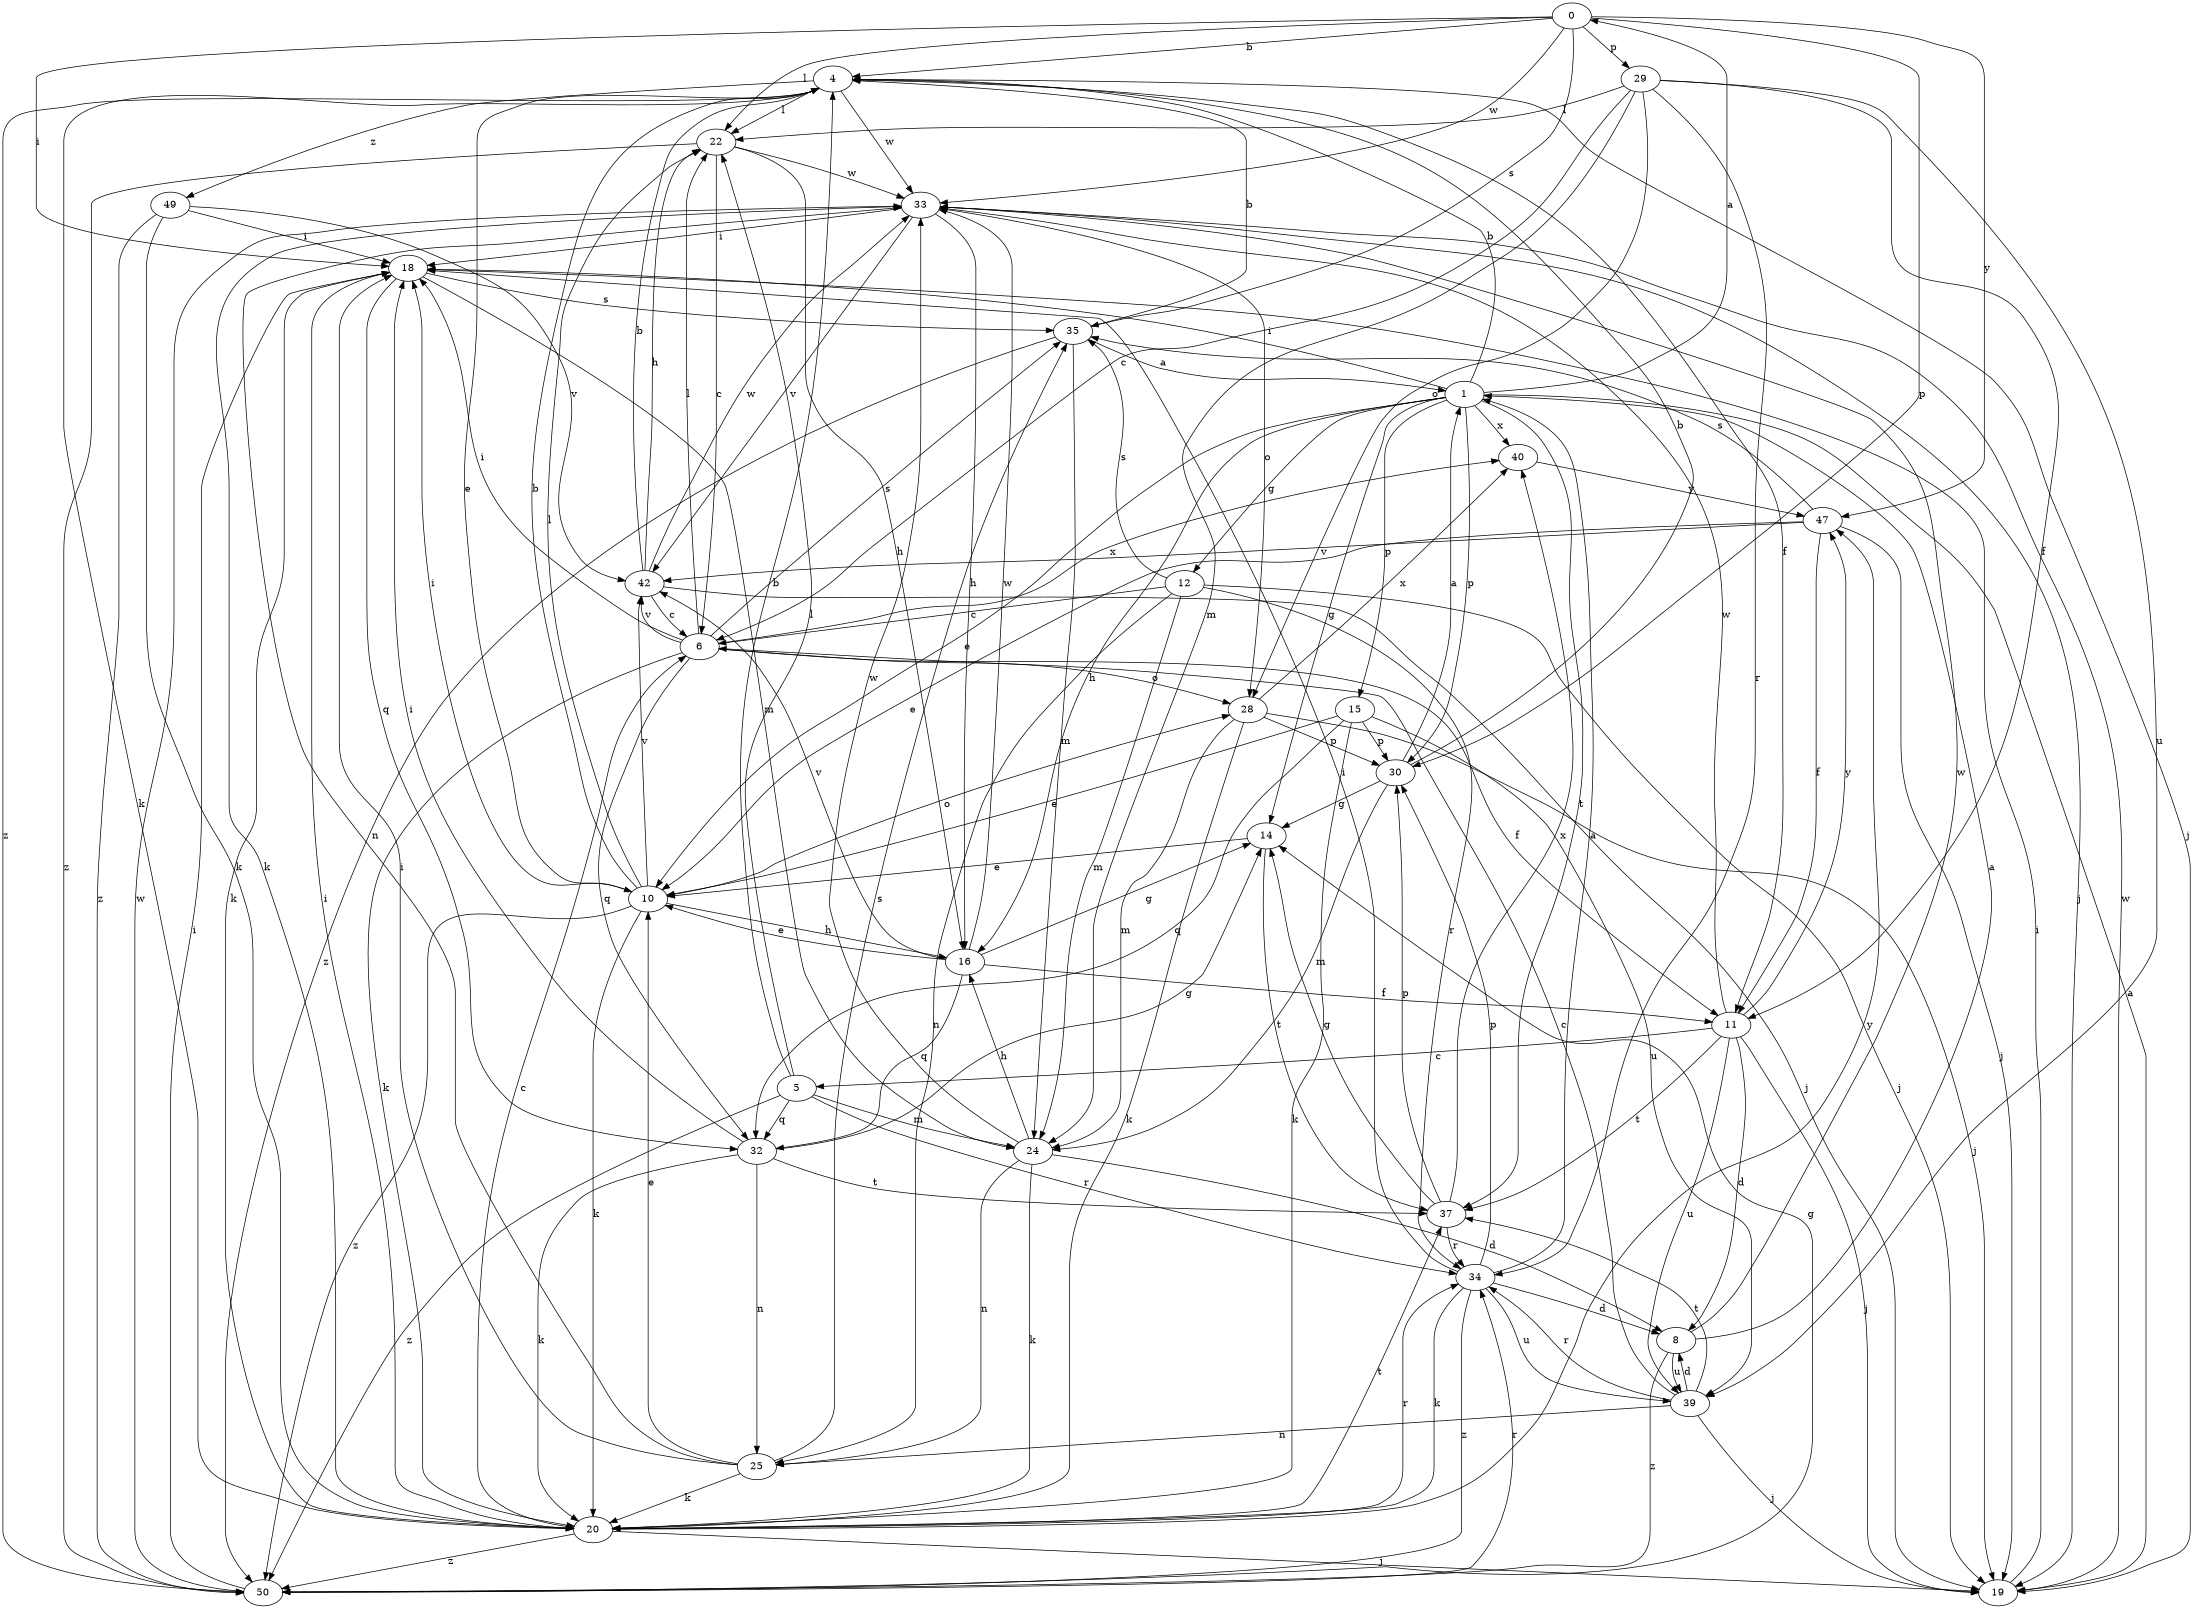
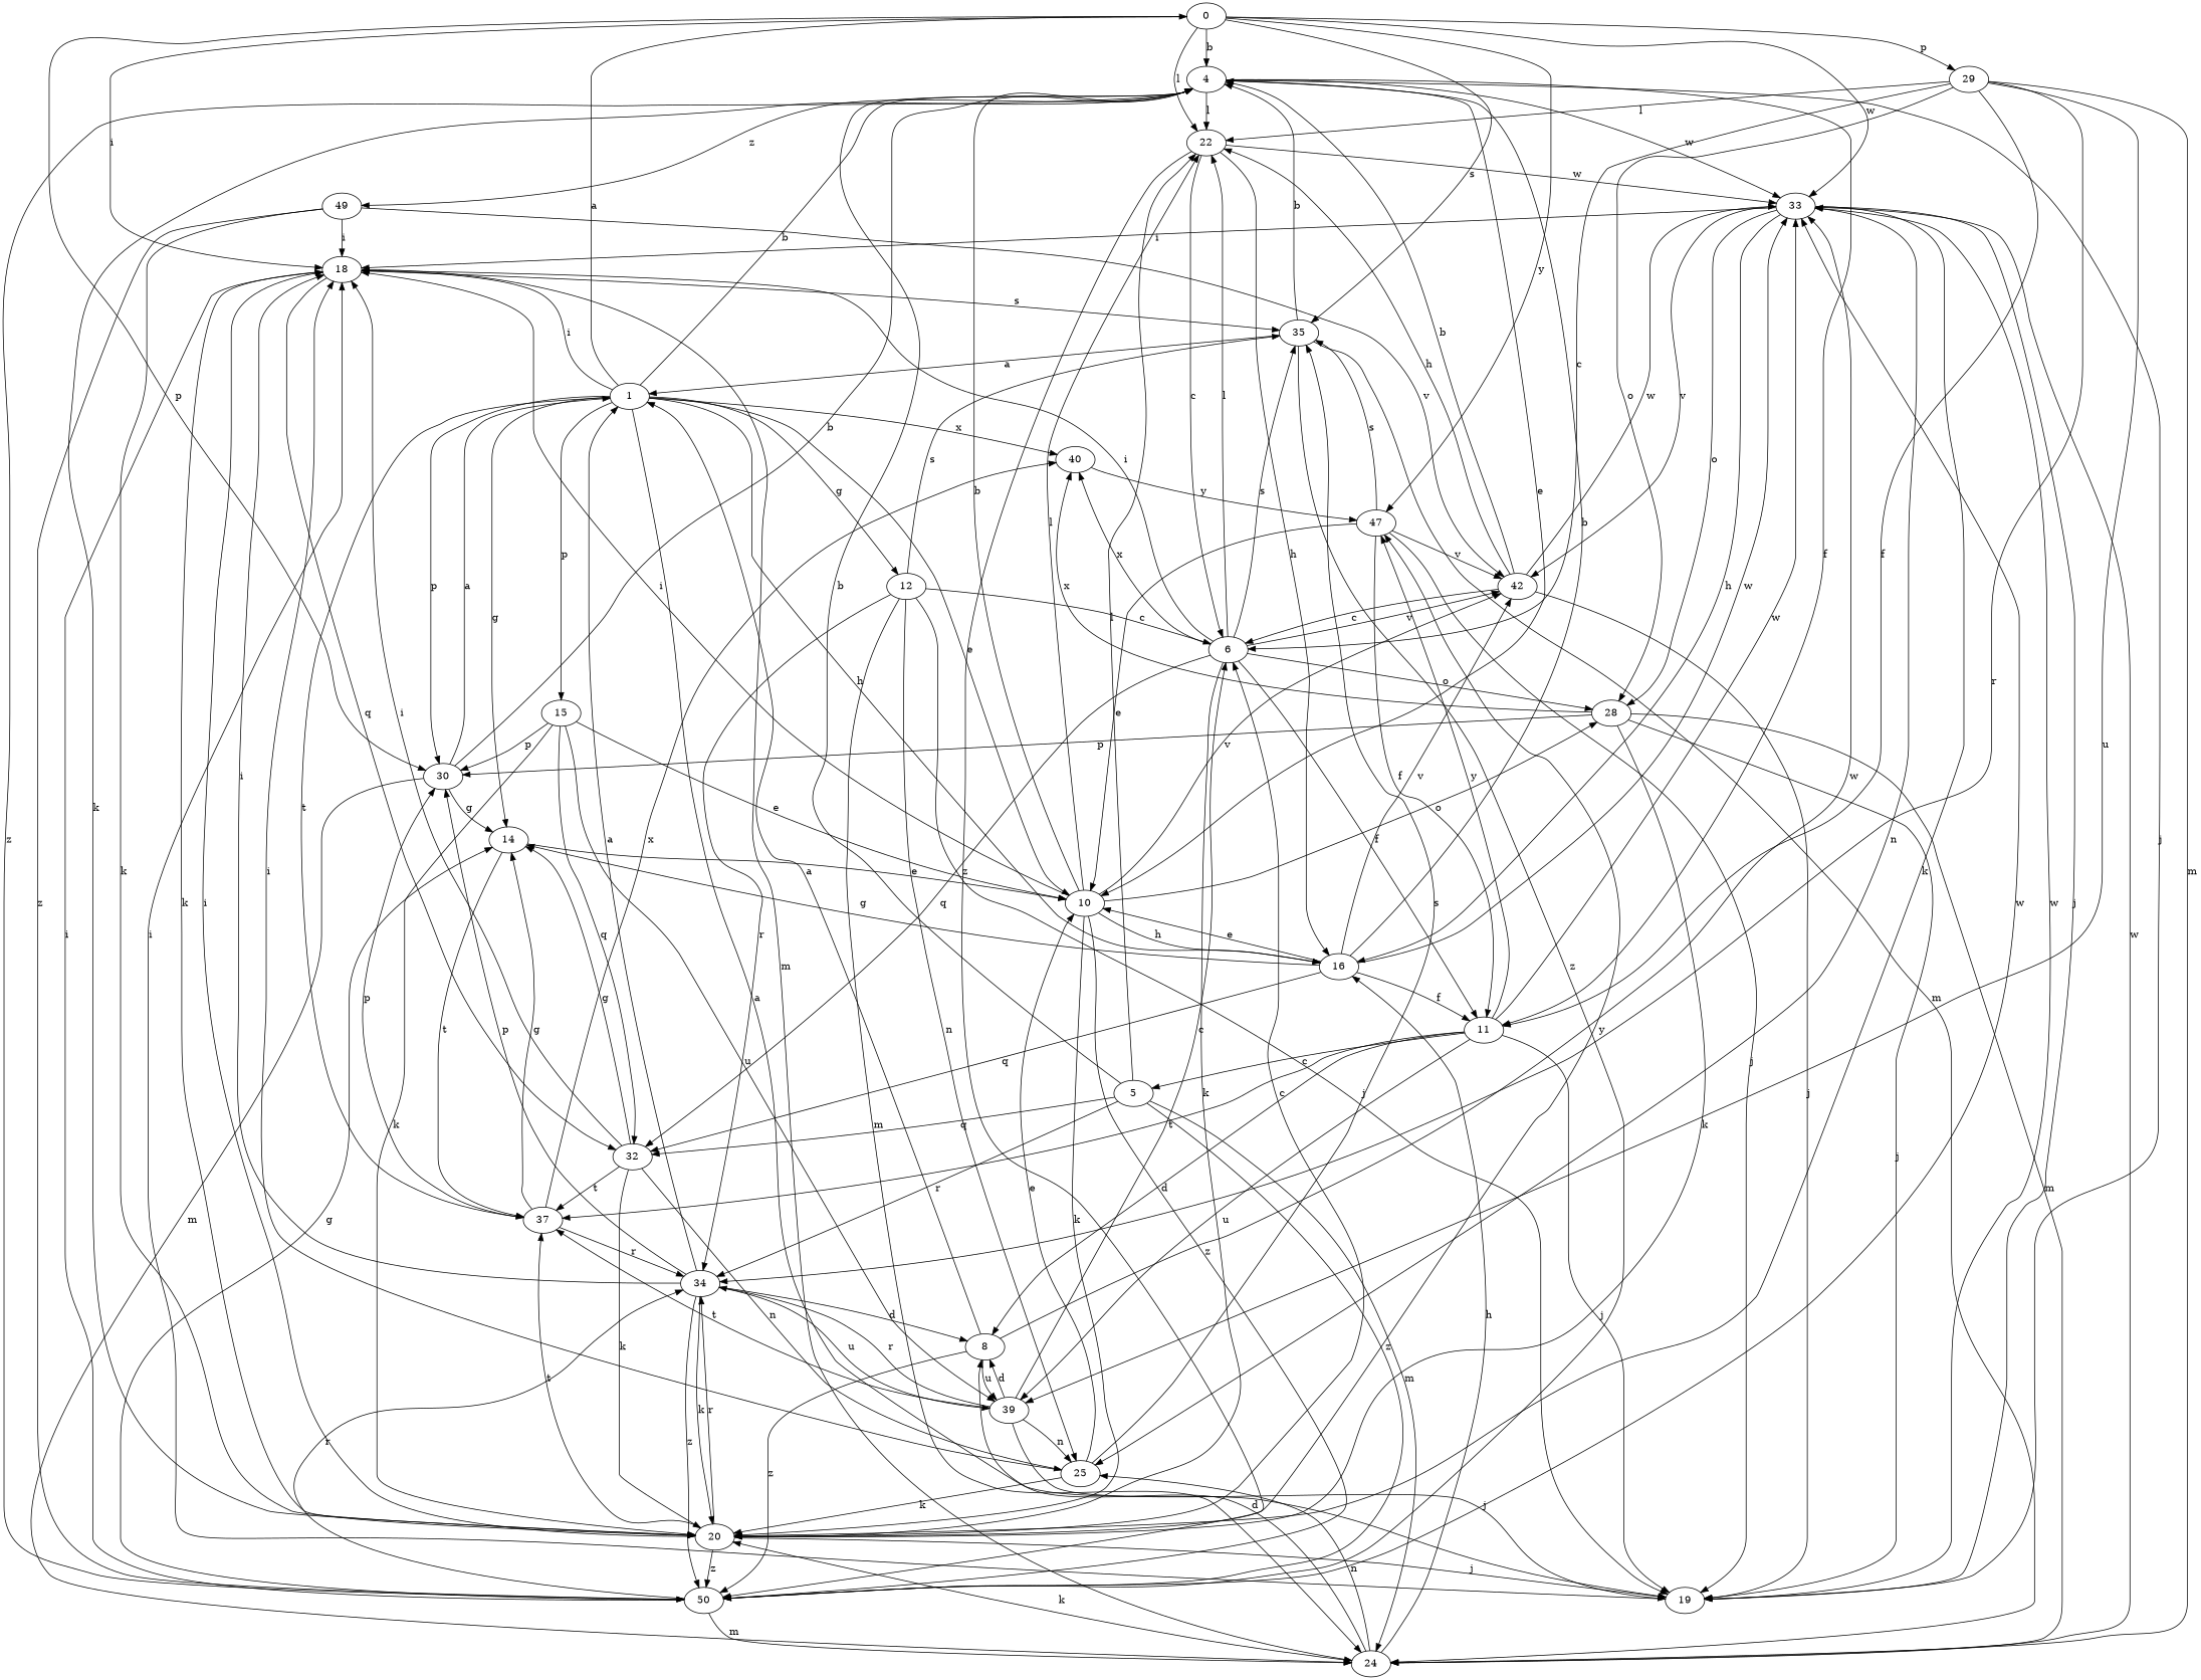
  strict digraph {
    0
    4
    18
    22
    29
    30
    35
    n8 [label=33]
    47
    10
    11
    19
    20
    49
    50
    24
    32
    16
    6
    34
    28
    39
    1
    14
    42
    25
    12
    15
    37
    n30 [label=40]
    5
    8
    0 -> 4 [label=b]
    0 -> 18 [label=i]
    0 -> 22 [label=l]
    0 -> 29 [label=p]
    0 -> 30 [label=p]
    0 -> 35 [label=s]
    0 -> n8 [label=w]
    0 -> 47 [label=y]
    4 -> 22 [label=l]
    4 -> n8 [label=w]
    4 -> 10 [label=e]
    4 -> 11 [label=f]
    4 -> 19 [label=j]
    4 -> 20 [label=k]
    4 -> 49 [label=z]
    4 -> 50 [label=z]
    18 -> 35 [label=s]
    18 -> 20 [label=k]
    18 -> 24 [label=m]
    18 -> 32 [label=q]
    22 -> n8 [label=w]
    22 -> 50 [label=z]
    22 -> 16 [label=h]
    22 -> 6 [label=c]
    29 -> 22 [label=l]
    29 -> 11 [label=f]
    29 -> 24 [label=m]
    29 -> 6 [label=c]
    29 -> 34 [label=r]
    29 -> 28 [label=o]
    29 -> 39 [label=u]
    30 -> 4 [label=b]
    30 -> 24 [label=m]
    30 -> 1 [label=a]
    30 -> 14 [label=g]
    35 -> 4 [label=b]
    35 -> 50 [label=z]
    35 -> 24 [label=m]
    35 -> 1 [label=a]
    n8 -> 18 [label=i]
    n8 -> 19 [label=j]
    n8 -> 20 [label=k]
    n8 -> 16 [label=h]
    n8 -> 28 [label=o]
    n8 -> 42 [label=v]
-   25 -> n8 [label=n]
+   n8 -> 25 [label=n]
    47 -> 35 [label=s]
    47 -> 10 [label=e]
    47 -> 11 [label=f]
    47 -> 19 [label=j]
    47 -> 42 [label=v]
    10 -> 4 [label=b]
    10 -> 18 [label=i]
    10 -> 22 [label=l]
    10 -> 20 [label=k]
    10 -> 50 [label=z]
    10 -> 16 [label=h]
    10 -> 28 [label=o]
    10 -> 42 [label=v]
    11 -> n8 [label=w]
    11 -> 47 [label=y]
    11 -> 19 [label=j]
    11 -> 39 [label=u]
    11 -> 37 [label=t]
    11 -> 5 [label=c]
    11 -> 8 [label=d]
    19 -> 18 [label=i]
    19 -> n8 [label=w]
    20 -> 18 [label=i]
    20 -> 47 [label=y]
    20 -> 19 [label=j]
    20 -> 50 [label=z]
    20 -> 6 [label=c]
    20 -> 34 [label=r]
    20 -> 37 [label=t]
    49 -> 18 [label=i]
    49 -> 20 [label=k]
    49 -> 50 [label=z]
    49 -> 42 [label=v]
    50 -> 18 [label=i]
    50 -> n8 [label=w]
+   50 -> 24 [label=m]
    50 -> 34 [label=r]
    50 -> 14 [label=g]
    24 -> n8 [label=w]
    24 -> 20 [label=k]
    24 -> 16 [label=h]
    24 -> 25 [label=n]
    24 -> 8 [label=d]
    32 -> 18 [label=i]
    32 -> 20 [label=k]
    32 -> 14 [label=g]
    32 -> 25 [label=n]
    32 -> 37 [label=t]
+   16 -> 4 [label=b]
    16 -> n8 [label=w]
    16 -> 10 [label=e]
    16 -> 11 [label=f]
    16 -> 32 [label=q]
    16 -> 14 [label=g]
    16 -> 42 [label=v]
    6 -> 18 [label=i]
    6 -> 22 [label=l]
    6 -> 35 [label=s]
    6 -> 11 [label=f]
    6 -> 20 [label=k]
    6 -> 32 [label=q]
    6 -> 28 [label=o]
    6 -> 42 [label=v]
    6 -> n30 [label=x]
    34 -> 18 [label=i]
    34 -> 30 [label=p]
    34 -> 20 [label=k]
    34 -> 50 [label=z]
    34 -> 39 [label=u]
    34 -> 1 [label=a]
    34 -> 8 [label=d]
    28 -> 30 [label=p]
    28 -> 19 [label=j]
    28 -> 20 [label=k]
    28 -> 24 [label=m]
    28 -> n30 [label=x]
    39 -> 19 [label=j]
    39 -> 6 [label=c]
    39 -> 34 [label=r]
    39 -> 25 [label=n]
    39 -> 37 [label=t]
    39 -> 8 [label=d]
    1 -> 0 [label=a]
    1 -> 4 [label=b]
    1 -> 18 [label=i]
    1 -> 30 [label=p]
    1 -> 10 [label=e]
    1 -> 19 [label=a]
    1 -> 16 [label=h]
    1 -> 14 [label=g]
    1 -> 12 [label=g]
    1 -> 15 [label=p]
    1 -> 37 [label=t]
    1 -> n30 [label=x]
    14 -> 10 [label=e]
    14 -> 37 [label=t]
    42 -> 4 [label=b]
    42 -> 22 [label=h]
    42 -> n8 [label=w]
    42 -> 19 [label=j]
    42 -> 6 [label=c]
    25 -> 18 [label=i]
    25 -> 35 [label=s]
    25 -> 10 [label=e]
    25 -> 20 [label=k]
    12 -> 35 [label=s]
    12 -> 19 [label=j]
    12 -> 24 [label=m]
    12 -> 6 [label=c]
    12 -> 34 [label=r]
    12 -> 25 [label=n]
    15 -> 30 [label=p]
    15 -> 10 [label=e]
    15 -> 20 [label=k]
    15 -> 32 [label=q]
    15 -> 39 [label=u]
    37 -> 30 [label=p]
    37 -> 34 [label=r]
    37 -> 14 [label=g]
    37 -> n30 [label=x]
    n30 -> 47 [label=y]
    5 -> 4 [label=b]
    5 -> 22 [label=l]
    5 -> 50 [label=z]
    5 -> 24 [label=m]
    5 -> 32 [label=q]
    5 -> 34 [label=r]
    8 -> n8 [label=w]
    8 -> 50 [label=z]
    8 -> 39 [label=u]
    8 -> 1 [label=a]
  }
